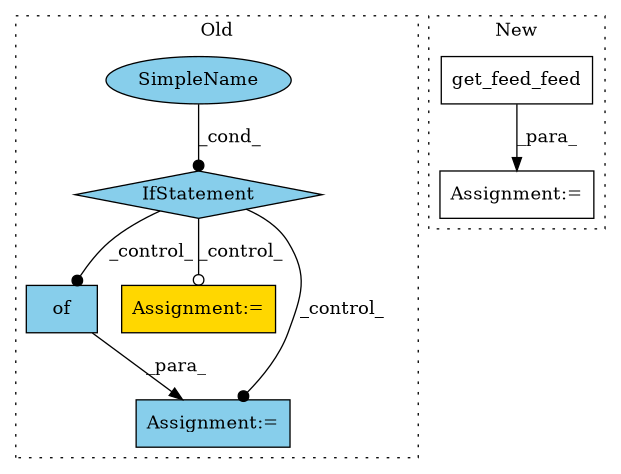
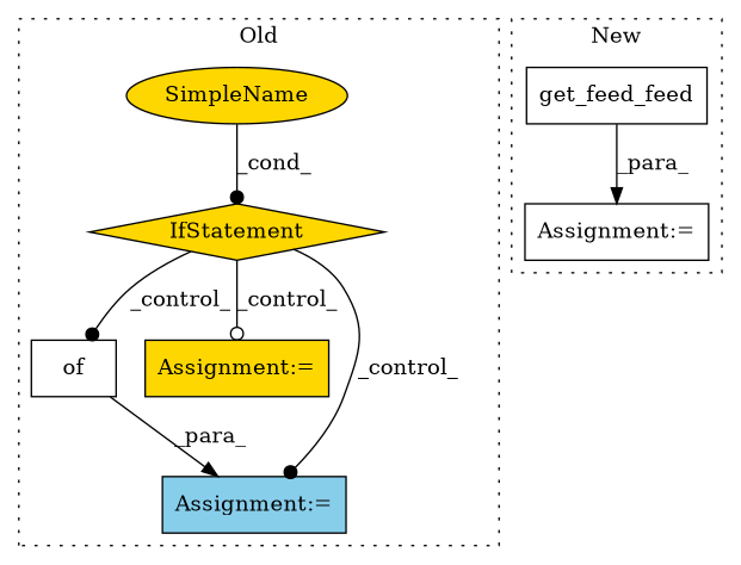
  digraph {
    node [a=7 fillcolor=white l=1 shape=box style=filled]
    edge [arrowhead=dot]
-   n1 [a=32 fillcolor=skyblue l="3,1" label=of s="32028,32084"]
-   n2 [a=25 fillcolor=skyblue l="4,2" label=IfStatement s="31895,31906" shape=diamond]
+   n1 [a=32 l="3,1" label=of s="32028,32084"]
+   n2 [a=25 fillcolor=gold l="4,2" label=IfStatement s="31895,31906" shape=diamond]
    n3 [fillcolor=gold label="Assignment:=" s=32116]
    n4 [fillcolor=skyblue label="Assignment:=" s=32023]
-   n5 [a=42 fillcolor=skyblue l=7 label=SimpleName s=31899 shape=ellipse]
+   n5 [a=42 fillcolor=gold l=7 label=SimpleName s=31899 shape=ellipse]
    n6 [a=32 l="14,1" label=get_feed_feed s="33489,33518"]
    n7 [label="Assignment:=" s=33483]
    subgraph cluster_1 {
      label=Old
      style=dotted
      n1
      n2
      n3
      n4
      n5
    }
    subgraph cluster_2 {
      label=New
      style=dotted
      n6
      n7
    }
    n1 -> n4 [arrowhead=normal label=_para_]
    n2 -> n1 [label=_control_]
    n2 -> n3 [arrowhead=odot label=_control_]
    n2 -> n4 [label=_control_]
    n5 -> n2 [label=_cond_]
    n6 -> n7 [arrowhead=normal label=_para_]
  }
